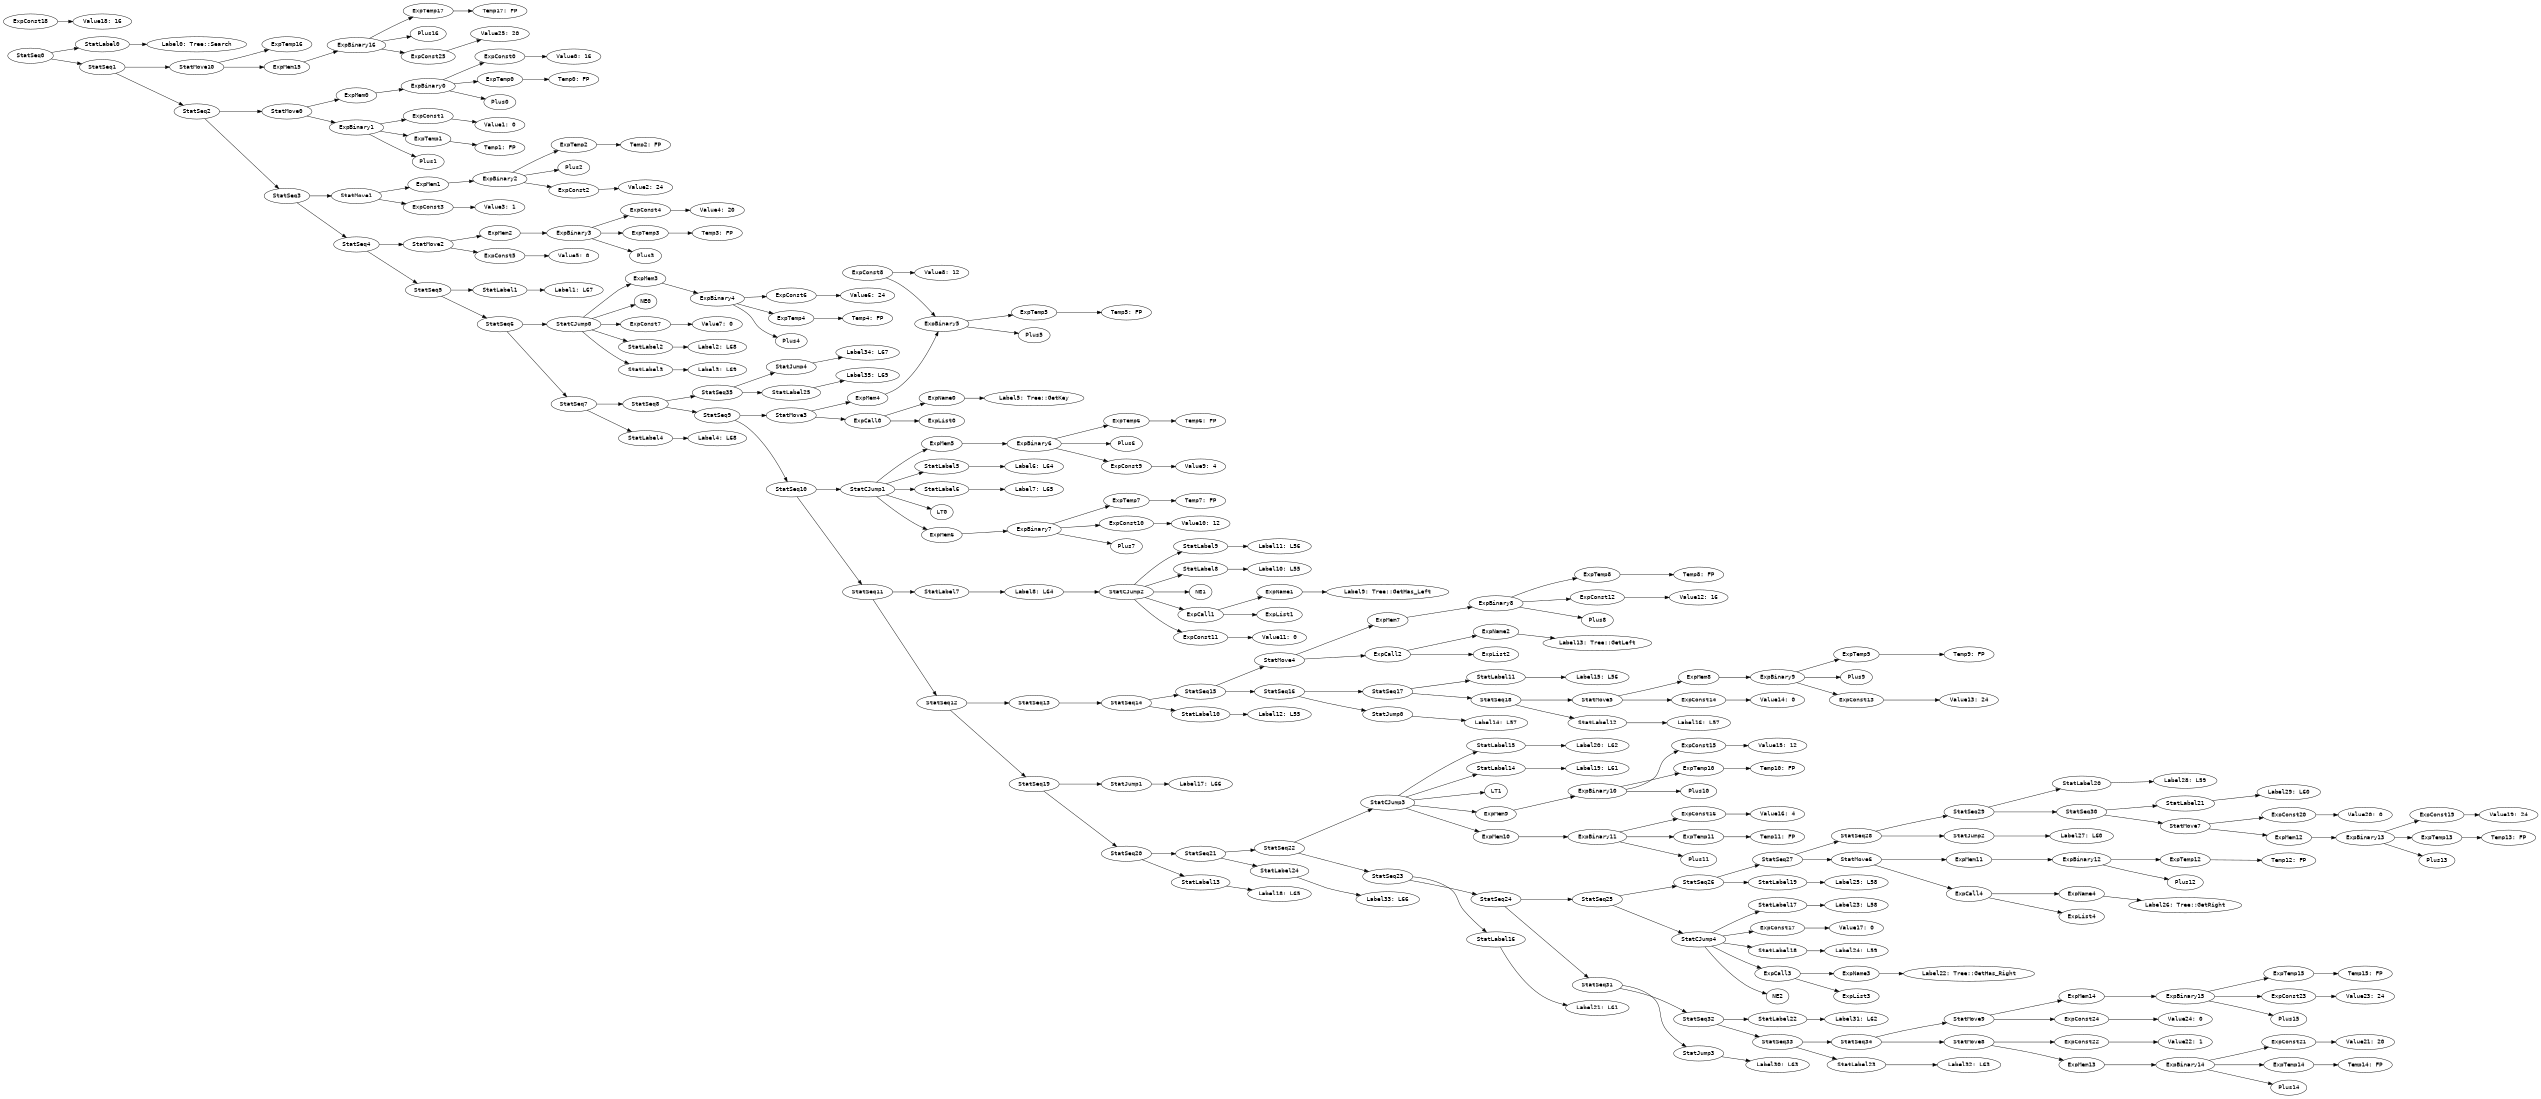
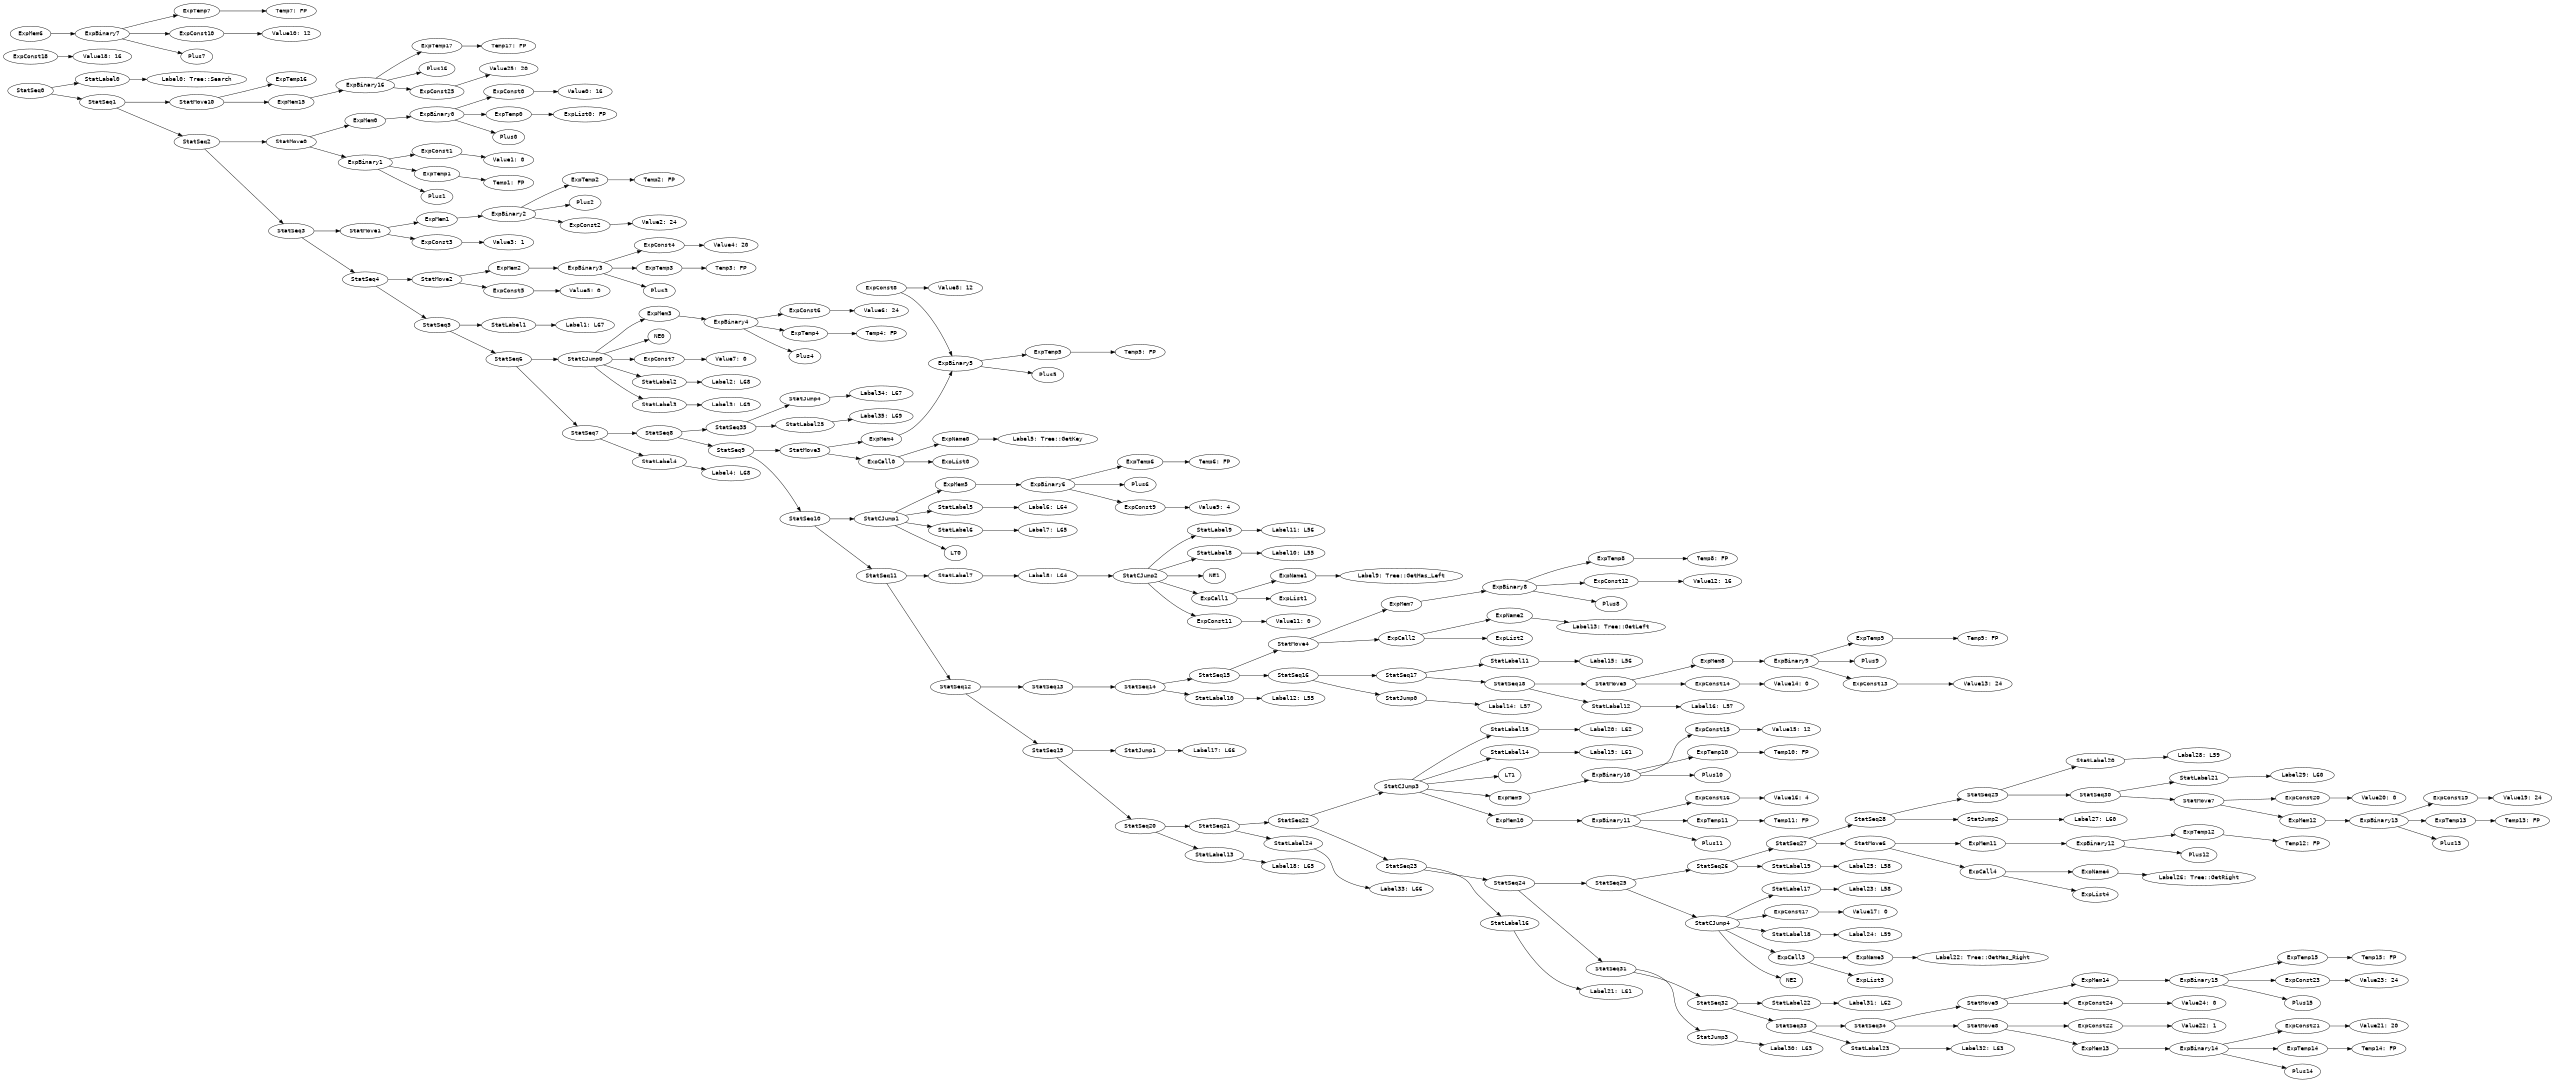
  digraph {
    fontname="DejaVu Sans Mono"
    ordering=out
    rankdir=LR
    node [fontname="DejaVu Sans Mono"]
    edge [fontname="DejaVu Sans Mono"]
    ExpBinary16
    ExpTemp17
    Plus16
    ExpConst25
    "Temp17: FP"
    "Value25: 20"
    StatMove10
    ExpTemp16
    ExpMem15
    StatSeq35
    StatJump4
    StatLabel25
    "Label34: L67"
    "Label35: L69"
    StatSeq8
    StatSeq9
    StatMove3
    StatSeq10
    ExpMem4
    ExpCall0
    StatCJump1
    StatSeq11
    StatSeq21
    StatSeq22
    StatLabel24
    StatCJump3
    StatSeq23
    "Label33: L66"
    StatLabel15
    StatLabel14
    LT1
    ExpMem9
    ExpMem10
    StatSeq24
    StatLabel16
    StatMove9
    ExpMem14
    ExpConst24
    ExpBinary15
    "Value24: 0"
    ExpTemp15
    ExpConst23
    Plus15
    "Temp15: FP"
    "Value23: 24"
    StatSeq34
    StatMove8
    ExpConst22
    ExpMem13
    "Value22: 1"
    ExpBinary14
    ExpConst21
    ExpTemp14
    Plus14
    "Value21: 20"
    "Temp14: FP"
    StatSeq32
    StatLabel22
    StatSeq33
    "Label31: L62"
    StatLabel23
    "Label32: L63"
    StatSeq25
    StatSeq31
    StatSeq26
    StatCJump4
    StatJump3
    StatSeq27
    StatLabel19
    StatLabel17
    ExpConst17
    StatLabel18
    ExpCall3
    NE2
    "Label30: L63"
    StatLabel21
    "Label29: L60"
    ExpConst20
    "Value20: 0"
    StatMove7
    ExpMem12
    ExpBinary13
    ExpConst19
    ExpTemp13
    Plus13
    "Value19: 24"
    "Temp13: FP"
    StatSeq29
    StatLabel20
    StatSeq30
    "Label28: L59"
    StatSeq28
    StatJump2
    "Label27: L60"
    StatMove6
    ExpMem11
    ExpCall4
    ExpBinary12
    ExpName4
    ExpList4
    "Label26: Tree::GetRight"
    ExpTemp12
    Plus12
    ExpConst18
    "Value18: 16"
    "Temp12: FP"
    "Label25: L58"
    "Label23: L58"
    "Value17: 0"
    "Label24: L59"
    ExpName3
    ExpList3
    "Label22: Tree::GetHas_Right"
    "Label20: L62"
    "Label19: L61"
    ExpBinary10
    ExpBinary11
    "Label21: L61"
    ExpConst16
    "Value16: 4"
    ExpTemp11
    "Temp11: FP"
    ExpConst15
    "Value15: 12"
    ExpTemp10
    Plus10
    "Temp10: FP"
    ExpName0
    "Label5: Tree::GetKey"
    ExpConst8
    "Value8: 12"
    ExpBinary5
    ExpConst4
    "Value4: 20"
    ExpTemp5
    Plus5
    "Temp5: FP"
    ExpList0
    Plus11
    ExpMem3
    ExpBinary4
    ExpConst6
    ExpTemp4
    Plus4
    "Value6: 24"
    "Temp4: FP"
    ExpConst0
    "Value0: 16"
    StatLabel7
    "Label8: L64"
    StatCJump2
    StatMove2
    ExpMem2
    ExpConst5
    ExpBinary3
    "Value5: 0"
    ExpTemp3
    Plus3
    ExpConst1
    "Value1: 0"
    StatCJump0
    NE0
    ExpConst7
    StatLabel2
    StatLabel3
    "Value7: 0"
    "Label2: L68"
    "Label3: L69"
    StatSeq5
    StatLabel1
    StatSeq6
    "Label1: L67"
    StatSeq7
    StatLabel4
    "Label4: L68"
    StatLabel9
    "Label11: L56"
    StatMove1
    ExpMem1
    ExpConst3
    ExpBinary2
    "Value3: 1"
    ExpTemp2
    Plus2
    ExpConst2
    StatSeq13
    StatSeq14
    StatLabel8
    NE1
    ExpCall1
    ExpConst11
    StatSeq15
    StatLabel10
    "Label10: L55"
    ExpName1
    ExpList1
    "Value11: 0"
    StatMove4
    StatSeq16
    "Label12: L55"
    ExpMem0
    ExpBinary0
    ExpTemp0
    Plus0
-   "Temp0: FP"
+   "Temp0: FP" [label="ExpList0: FP"]
    "Temp2: FP"
    "Value2: 24"
    ExpName2
    "Label13: Tree::GetLeft"
    StatSeq17
    StatLabel11
    StatSeq18
    "Label15: L56"
    StatMove5
    StatLabel12
    ExpMem8
    ExpConst14
    "Label16: L57"
    StatLabel0
    "Label0: Tree::Search"
    ExpMem5
    ExpBinary6
    ExpTemp6
    Plus6
    ExpConst9
    "Temp6: FP"
    "Value9: 4"
    StatLabel5
    "Label6: L64"
    ExpTemp1
    "Temp1: FP"
    "Temp3: FP"
    ExpTemp7
    "Temp7: FP"
    StatSeq0
    StatSeq1
    StatSeq2
    StatMove0
    StatSeq3
    StatLabel6
    LT0
    ExpMem6
    StatSeq12
    ExpBinary1
    StatSeq4
    Plus1
    ExpMem7
    ExpBinary8
    ExpTemp8
    ExpConst12
    Plus8
    "Temp8: FP"
    "Value12: 16"
    ExpCall2
    StatJump0
    ExpList2
    "Label14: L57"
    "Label7: L65"
    ExpBinary7
    ExpConst10
    Plus7
    StatLabel13
    "Label18: L65"
    "Value10: 12"
    ExpBinary9
    "Value14: 0"
    ExpTemp9
    Plus9
    ExpConst13
    "Label9: Tree::GetHas_Left"
    StatSeq19
    "Temp9: FP"
    "Value13: 24"
    StatJump1
    StatSeq20
    "Label17: L66"
    ExpBinary16 -> ExpTemp17
    ExpBinary16 -> Plus16
    ExpBinary16 -> ExpConst25
    ExpTemp17 -> "Temp17: FP"
    ExpConst25 -> "Value25: 20"
    StatMove10 -> ExpTemp16
    StatMove10 -> ExpMem15
    ExpMem15 -> ExpBinary16
    StatSeq35 -> StatJump4
    StatSeq35 -> StatLabel25
    StatJump4 -> "Label34: L67"
    StatLabel25 -> "Label35: L69"
    StatSeq8 -> StatSeq35
    StatSeq8 -> StatSeq9
    StatSeq9 -> StatMove3
    StatSeq9 -> StatSeq10
    StatMove3 -> ExpMem4
    StatMove3 -> ExpCall0
    StatSeq10 -> StatCJump1
    StatSeq10 -> StatSeq11
    ExpMem4 -> ExpBinary5
    ExpCall0 -> ExpName0
    ExpCall0 -> ExpList0
    StatCJump1 -> ExpMem5
    StatCJump1 -> StatLabel5
    StatCJump1 -> StatLabel6
    StatCJump1 -> LT0
-   StatCJump1 -> ExpMem6
    StatSeq11 -> StatLabel7
    StatSeq11 -> StatSeq12
    StatSeq21 -> StatSeq22
    StatSeq21 -> StatLabel24
    StatSeq22 -> StatCJump3
    StatSeq22 -> StatSeq23
    StatLabel24 -> "Label33: L66"
    StatCJump3 -> StatLabel15
    StatCJump3 -> StatLabel14
    StatCJump3 -> LT1
    StatCJump3 -> ExpMem9
    StatCJump3 -> ExpMem10
    StatSeq23 -> StatSeq24
    StatSeq23 -> StatLabel16
    StatLabel15 -> "Label20: L62"
    StatLabel14 -> "Label19: L61"
    ExpMem9 -> ExpBinary10
    ExpMem10 -> ExpBinary11
    StatSeq24 -> StatSeq25
    StatSeq24 -> StatSeq31
    StatLabel16 -> "Label21: L61"
    StatMove9 -> ExpMem14
    StatMove9 -> ExpConst24
    ExpMem14 -> ExpBinary15
    ExpConst24 -> "Value24: 0"
    ExpBinary15 -> ExpTemp15
    ExpBinary15 -> ExpConst23
    ExpBinary15 -> Plus15
    ExpTemp15 -> "Temp15: FP"
    ExpConst23 -> "Value23: 24"
    StatSeq34 -> StatMove9
    StatSeq34 -> StatMove8
    StatMove8 -> ExpConst22
    StatMove8 -> ExpMem13
    ExpConst22 -> "Value22: 1"
    ExpMem13 -> ExpBinary14
    ExpBinary14 -> ExpConst21
    ExpBinary14 -> ExpTemp14
    ExpBinary14 -> Plus14
    ExpConst21 -> "Value21: 20"
    ExpTemp14 -> "Temp14: FP"
    StatSeq32 -> StatLabel22
    StatSeq32 -> StatSeq33
    StatLabel22 -> "Label31: L62"
    StatSeq33 -> StatSeq34
    StatSeq33 -> StatLabel23
    StatLabel23 -> "Label32: L63"
    StatSeq25 -> StatSeq26
    StatSeq25 -> StatCJump4
    StatSeq31 -> StatSeq32
    StatSeq31 -> StatJump3
    StatSeq26 -> StatSeq27
    StatSeq26 -> StatLabel19
    StatCJump4 -> StatLabel17
    StatCJump4 -> ExpConst17
    StatCJump4 -> StatLabel18
    StatCJump4 -> ExpCall3
    StatCJump4 -> NE2
    StatJump3 -> "Label30: L63"
    StatSeq27 -> StatSeq28
    StatSeq27 -> StatMove6
    StatLabel19 -> "Label25: L58"
    StatLabel17 -> "Label23: L58"
    ExpConst17 -> "Value17: 0"
    StatLabel18 -> "Label24: L59"
    ExpCall3 -> ExpName3
    ExpCall3 -> ExpList3
    StatLabel21 -> "Label29: L60"
    ExpConst20 -> "Value20: 0"
    StatMove7 -> ExpConst20
    StatMove7 -> ExpMem12
    ExpMem12 -> ExpBinary13
    ExpBinary13 -> ExpConst19
    ExpBinary13 -> ExpTemp13
    ExpBinary13 -> Plus13
    ExpConst19 -> "Value19: 24"
    ExpTemp13 -> "Temp13: FP"
    StatSeq29 -> StatLabel20
    StatSeq29 -> StatSeq30
    StatLabel20 -> "Label28: L59"
    StatSeq30 -> StatLabel21
    StatSeq30 -> StatMove7
    StatSeq28 -> StatSeq29
    StatSeq28 -> StatJump2
    StatJump2 -> "Label27: L60"
    StatMove6 -> ExpMem11
    StatMove6 -> ExpCall4
    ExpMem11 -> ExpBinary12
    ExpCall4 -> ExpName4
    ExpCall4 -> ExpList4
    ExpBinary12 -> ExpTemp12
    ExpBinary12 -> Plus12
    ExpName4 -> "Label26: Tree::GetRight"
    ExpTemp12 -> "Temp12: FP"
    ExpConst18 -> "Value18: 16"
    ExpName3 -> "Label22: Tree::GetHas_Right"
    ExpBinary10 -> ExpConst15
    ExpBinary10 -> ExpTemp10
    ExpBinary10 -> Plus10
    ExpBinary11 -> ExpConst16
    ExpBinary11 -> ExpTemp11
    ExpBinary11 -> Plus11
    ExpConst16 -> "Value16: 4"
    ExpTemp11 -> "Temp11: FP"
    ExpConst15 -> "Value15: 12"
    ExpTemp10 -> "Temp10: FP"
    ExpName0 -> "Label5: Tree::GetKey"
    ExpConst8 -> "Value8: 12"
    ExpConst8 -> ExpBinary5
    ExpBinary5 -> ExpTemp5
    ExpBinary5 -> Plus5
    ExpConst4 -> "Value4: 20"
    ExpTemp5 -> "Temp5: FP"
    ExpMem3 -> ExpBinary4
    ExpBinary4 -> ExpConst6
    ExpBinary4 -> ExpTemp4
    ExpBinary4 -> Plus4
    ExpConst6 -> "Value6: 24"
    ExpTemp4 -> "Temp4: FP"
    ExpConst0 -> "Value0: 16"
    StatLabel7 -> "Label8: L64"
    "Label8: L64" -> StatCJump2
    StatCJump2 -> StatLabel9
    StatCJump2 -> StatLabel8
    StatCJump2 -> NE1
    StatCJump2 -> ExpCall1
    StatCJump2 -> ExpConst11
    StatMove2 -> ExpMem2
    StatMove2 -> ExpConst5
    ExpMem2 -> ExpBinary3
    ExpConst5 -> "Value5: 0"
    ExpBinary3 -> ExpConst4
    ExpBinary3 -> ExpTemp3
    ExpBinary3 -> Plus3
    ExpTemp3 -> "Temp3: FP"
    ExpConst1 -> "Value1: 0"
    StatCJump0 -> ExpMem3
    StatCJump0 -> NE0
    StatCJump0 -> ExpConst7
    StatCJump0 -> StatLabel2
    StatCJump0 -> StatLabel3
    ExpConst7 -> "Value7: 0"
    StatLabel2 -> "Label2: L68"
    StatLabel3 -> "Label3: L69"
    StatSeq5 -> StatLabel1
    StatSeq5 -> StatSeq6
    StatLabel1 -> "Label1: L67"
    StatSeq6 -> StatCJump0
    StatSeq6 -> StatSeq7
    StatSeq7 -> StatSeq8
    StatSeq7 -> StatLabel4
    StatLabel4 -> "Label4: L68"
    StatLabel9 -> "Label11: L56"
    StatMove1 -> ExpMem1
    StatMove1 -> ExpConst3
    ExpMem1 -> ExpBinary2
    ExpConst3 -> "Value3: 1"
    ExpBinary2 -> ExpTemp2
    ExpBinary2 -> Plus2
    ExpBinary2 -> ExpConst2
    ExpTemp2 -> "Temp2: FP"
    ExpConst2 -> "Value2: 24"
    StatSeq13 -> StatSeq14
    StatSeq14 -> StatSeq15
    StatSeq14 -> StatLabel10
    StatLabel8 -> "Label10: L55"
    ExpCall1 -> ExpName1
    ExpCall1 -> ExpList1
    ExpConst11 -> "Value11: 0"
    StatSeq15 -> StatMove4
    StatSeq15 -> StatSeq16
    StatLabel10 -> "Label12: L55"
    ExpName1 -> "Label9: Tree::GetHas_Left"
    StatMove4 -> ExpMem7
    StatMove4 -> ExpCall2
    StatSeq16 -> StatSeq17
    StatSeq16 -> StatJump0
    ExpMem0 -> ExpBinary0
    ExpBinary0 -> ExpConst0
    ExpBinary0 -> ExpTemp0
    ExpBinary0 -> Plus0
    ExpTemp0 -> "Temp0: FP"
    ExpName2 -> "Label13: Tree::GetLeft"
    StatSeq17 -> StatLabel11
    StatSeq17 -> StatSeq18
    StatLabel11 -> "Label15: L56"
    StatSeq18 -> StatMove5
    StatSeq18 -> StatLabel12
    StatMove5 -> ExpMem8
    StatMove5 -> ExpConst14
    StatLabel12 -> "Label16: L57"
    ExpMem8 -> ExpBinary9
    ExpConst14 -> "Value14: 0"
    StatLabel0 -> "Label0: Tree::Search"
    ExpMem5 -> ExpBinary6
    ExpBinary6 -> ExpTemp6
    ExpBinary6 -> Plus6
    ExpBinary6 -> ExpConst9
    ExpTemp6 -> "Temp6: FP"
    ExpConst9 -> "Value9: 4"
    StatLabel5 -> "Label6: L64"
    ExpTemp1 -> "Temp1: FP"
    ExpTemp7 -> "Temp7: FP"
    StatSeq0 -> StatLabel0
    StatSeq0 -> StatSeq1
    StatSeq1 -> StatMove10
    StatSeq1 -> StatSeq2
    StatSeq2 -> StatMove0
    StatSeq2 -> StatSeq3
    StatMove0 -> ExpMem0
    StatMove0 -> ExpBinary1
    StatSeq3 -> StatMove1
    StatSeq3 -> StatSeq4
    StatLabel6 -> "Label7: L65"
    ExpMem6 -> ExpBinary7
    StatSeq12 -> StatSeq13
    StatSeq12 -> StatSeq19
    ExpBinary1 -> ExpConst1
    ExpBinary1 -> ExpTemp1
    ExpBinary1 -> Plus1
    StatSeq4 -> StatMove2
    StatSeq4 -> StatSeq5
    ExpMem7 -> ExpBinary8
    ExpBinary8 -> ExpTemp8
    ExpBinary8 -> ExpConst12
    ExpBinary8 -> Plus8
    ExpTemp8 -> "Temp8: FP"
    ExpConst12 -> "Value12: 16"
    ExpCall2 -> ExpName2
    ExpCall2 -> ExpList2
    StatJump0 -> "Label14: L57"
    ExpBinary7 -> ExpTemp7
    ExpBinary7 -> ExpConst10
    ExpBinary7 -> Plus7
    ExpConst10 -> "Value10: 12"
    StatLabel13 -> "Label18: L65"
    ExpBinary9 -> ExpTemp9
    ExpBinary9 -> Plus9
    ExpBinary9 -> ExpConst13
    ExpTemp9 -> "Temp9: FP"
    ExpConst13 -> "Value13: 24"
    StatSeq19 -> StatJump1
    StatSeq19 -> StatSeq20
    StatJump1 -> "Label17: L66"
    StatSeq20 -> StatSeq21
    StatSeq20 -> StatLabel13
  }
